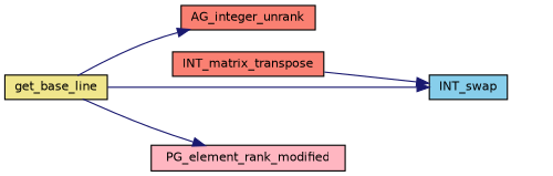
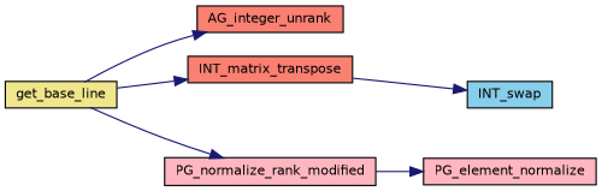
  digraph {
    rankdir=LR
    node [color=black fillcolor=salmon fontname=Helvetica fontsize=10 shape=record style=filled]
    edge [color=midnightblue fontname=Helvetica fontsize=10 labelfontname=Helvetica labelfontsize=10 style=solid]
    n1 [fillcolor=khaki fontcolor=black height=0.2 label=get_base_line width=0.4]
    n2 [height=0.2 label=AG_integer_unrank width=0.4]
    n3 [height=0.2 label=INT_matrix_transpose width=0.4]
-   n4 [fillcolor=lightpink height=0.2 label=PG_element_rank_modified width=0.4]
+   n4 [fillcolor=lightpink height=0.2 label=PG_normalize_rank_modified width=0.4]
    n5 [fillcolor=skyblue height=0.2 label=INT_swap width=0.4]
+   n6 [fillcolor=lightpink height=0.2 label=PG_element_normalize width=0.4]
    n1 -> n2
-   n1 -> n5
+   n1 -> n3
    n1 -> n4
    n3 -> n5
+   n4 -> n6
  }
